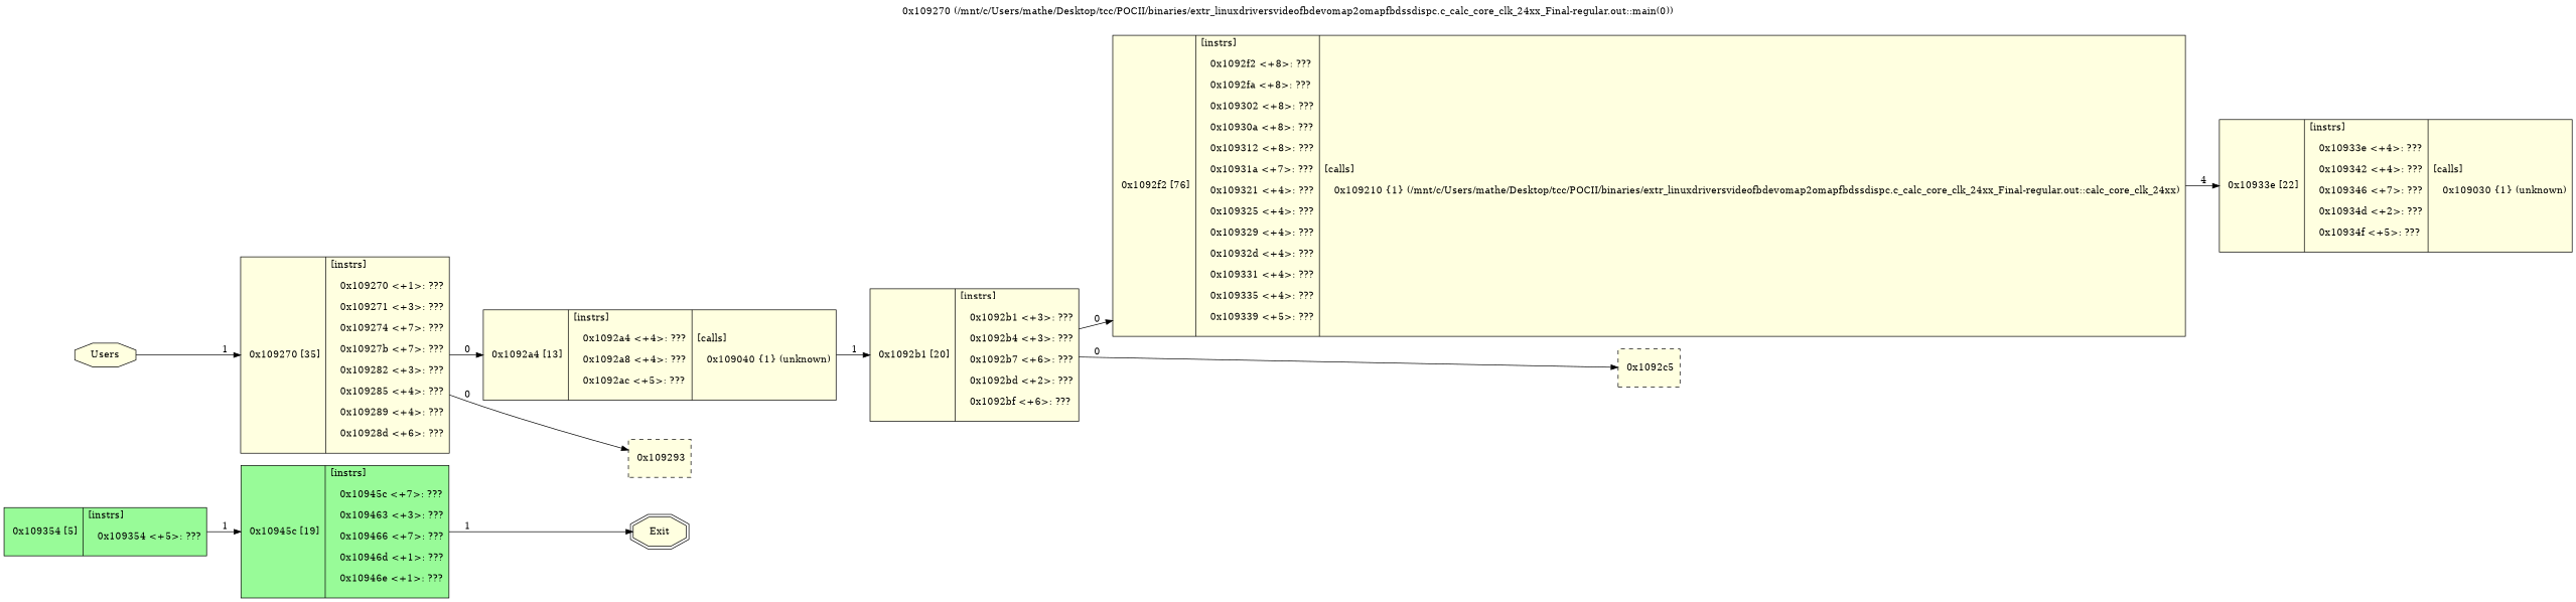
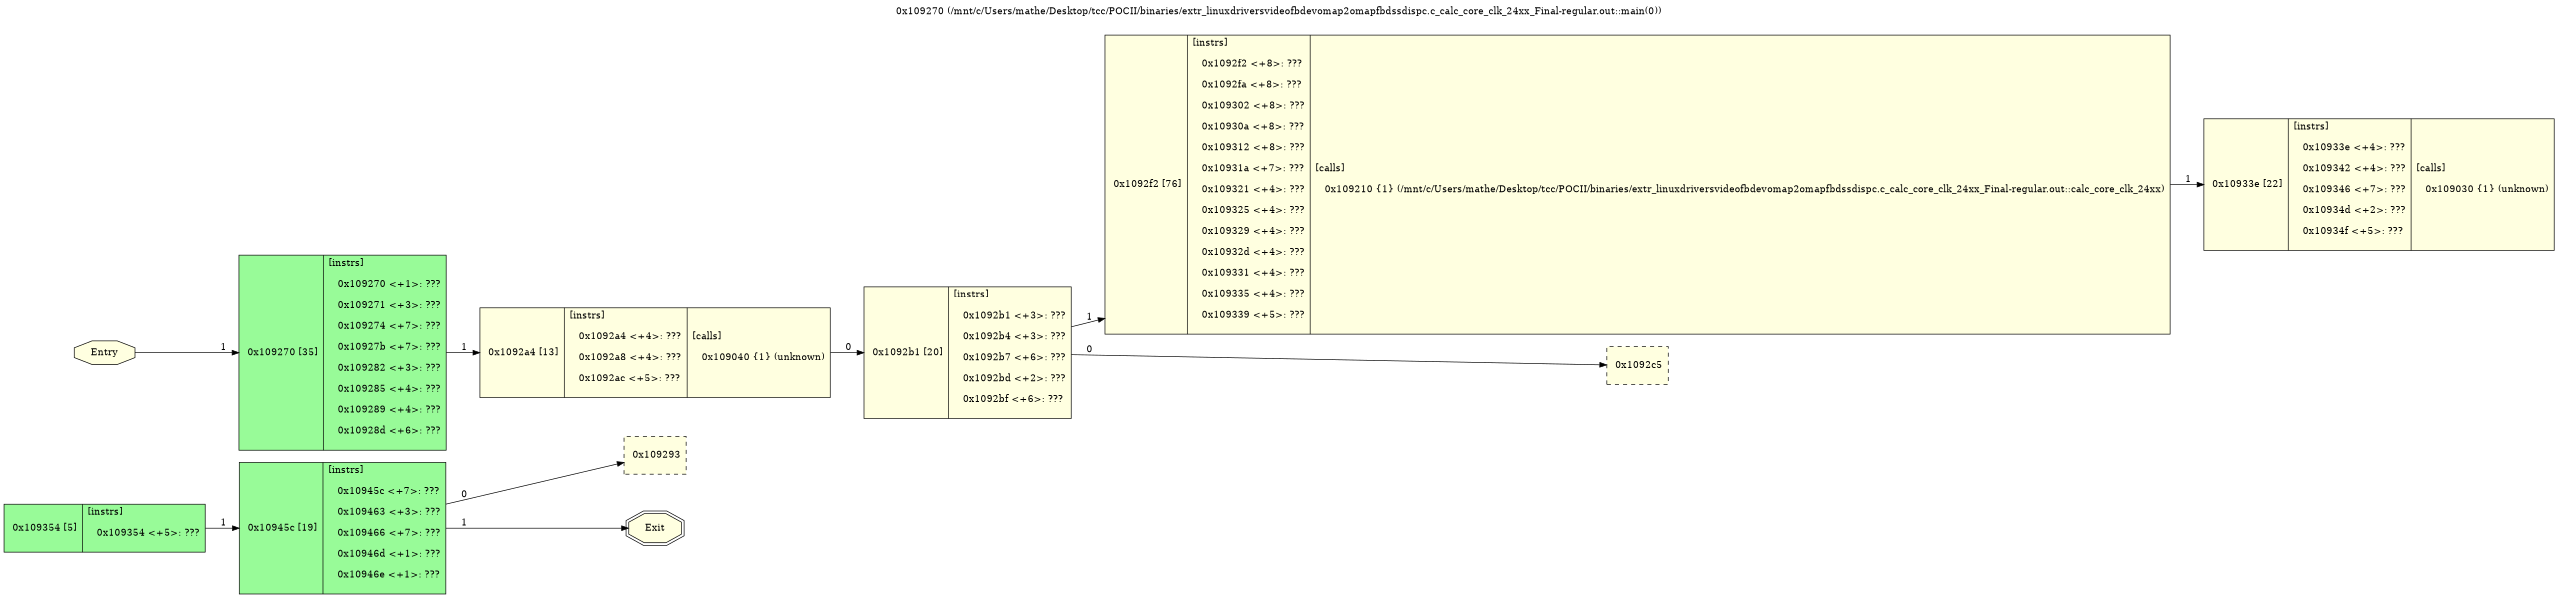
  digraph {
    label="0x109270 (/mnt/c/Users/mathe/Desktop/tcc/POCII/binaries/extr_linuxdriversvideofbdevomap2omapfbdssdispc.c_calc_core_clk_24xx_Final-regular.out::main(0))"
    labelloc=t
    rankdir=LR
    node [fillcolor=lightyellow shape=record style=filled]
-   Entry [height=0.3 shape=octagon width=0.3 label=Users]
-   n2 [label="{\n     0x109270 [35]\l\n     | [instrs]\l\n     &nbsp;&nbsp;0x109270 \<+1\>: ???\l\n     &nbsp;&nbsp;0x109271 \<+3\>: ???\l\n     &nbsp;&nbsp;0x109274 \<+7\>: ???\l\n     &nbsp;&nbsp;0x10927b \<+7\>: ???\l\n     &nbsp;&nbsp;0x109282 \<+3\>: ???\l\n     &nbsp;&nbsp;0x109285 \<+4\>: ???\l\n     &nbsp;&nbsp;0x109289 \<+4\>: ???\l\n     &nbsp;&nbsp;0x10928d \<+6\>: ???\l\n  }"]
+   Entry [height=0.3 shape=octagon width=0.3]
+   n2 [fillcolor=palegreen label="{\n     0x109270 [35]\l\n     | [instrs]\l\n     &nbsp;&nbsp;0x109270 \<+1\>: ???\l\n     &nbsp;&nbsp;0x109271 \<+3\>: ???\l\n     &nbsp;&nbsp;0x109274 \<+7\>: ???\l\n     &nbsp;&nbsp;0x10927b \<+7\>: ???\l\n     &nbsp;&nbsp;0x109282 \<+3\>: ???\l\n     &nbsp;&nbsp;0x109285 \<+4\>: ???\l\n     &nbsp;&nbsp;0x109289 \<+4\>: ???\l\n     &nbsp;&nbsp;0x10928d \<+6\>: ???\l\n  }"]
    n3 [label="{\n     0x1092a4 [13]\l\n     | [instrs]\l\n     &nbsp;&nbsp;0x1092a4 \<+4\>: ???\l\n     &nbsp;&nbsp;0x1092a8 \<+4\>: ???\l\n     &nbsp;&nbsp;0x1092ac \<+5\>: ???\l\n     | [calls]\l\n     &nbsp;&nbsp;0x109040 \{1\} (unknown)\l\n  }"]
    n4 [label="{\n     0x109293\l\n  }" style="dashed,filled"]
    n5 [label="{\n     0x1092b1 [20]\l\n     | [instrs]\l\n     &nbsp;&nbsp;0x1092b1 \<+3\>: ???\l\n     &nbsp;&nbsp;0x1092b4 \<+3\>: ???\l\n     &nbsp;&nbsp;0x1092b7 \<+6\>: ???\l\n     &nbsp;&nbsp;0x1092bd \<+2\>: ???\l\n     &nbsp;&nbsp;0x1092bf \<+6\>: ???\l\n  }"]
    n6 [label="{\n     0x1092f2 [76]\l\n     | [instrs]\l\n     &nbsp;&nbsp;0x1092f2 \<+8\>: ???\l\n     &nbsp;&nbsp;0x1092fa \<+8\>: ???\l\n     &nbsp;&nbsp;0x109302 \<+8\>: ???\l\n     &nbsp;&nbsp;0x10930a \<+8\>: ???\l\n     &nbsp;&nbsp;0x109312 \<+8\>: ???\l\n     &nbsp;&nbsp;0x10931a \<+7\>: ???\l\n     &nbsp;&nbsp;0x109321 \<+4\>: ???\l\n     &nbsp;&nbsp;0x109325 \<+4\>: ???\l\n     &nbsp;&nbsp;0x109329 \<+4\>: ???\l\n     &nbsp;&nbsp;0x10932d \<+4\>: ???\l\n     &nbsp;&nbsp;0x109331 \<+4\>: ???\l\n     &nbsp;&nbsp;0x109335 \<+4\>: ???\l\n     &nbsp;&nbsp;0x109339 \<+5\>: ???\l\n     | [calls]\l\n     &nbsp;&nbsp;0x109210 \{1\} (/mnt/c/Users/mathe/Desktop/tcc/POCII/binaries/extr_linuxdriversvideofbdevomap2omapfbdssdispc.c_calc_core_clk_24xx_Final-regular.out::calc_core_clk_24xx)\l\n  }"]
    n7 [label="{\n     0x1092c5\l\n  }" style="dashed,filled"]
    n8 [label="{\n     0x10933e [22]\l\n     | [instrs]\l\n     &nbsp;&nbsp;0x10933e \<+4\>: ???\l\n     &nbsp;&nbsp;0x109342 \<+4\>: ???\l\n     &nbsp;&nbsp;0x109346 \<+7\>: ???\l\n     &nbsp;&nbsp;0x10934d \<+2\>: ???\l\n     &nbsp;&nbsp;0x10934f \<+5\>: ???\l\n     | [calls]\l\n     &nbsp;&nbsp;0x109030 \{1\} (unknown)\l\n  }"]
    n9 [fillcolor=palegreen label="{\n     0x109354 [5]\l\n     | [instrs]\l\n     &nbsp;&nbsp;0x109354 \<+5\>: ???\l\n  }"]
    n10 [fillcolor=palegreen label="{\n     0x10945c [19]\l\n     | [instrs]\l\n     &nbsp;&nbsp;0x10945c \<+7\>: ???\l\n     &nbsp;&nbsp;0x109463 \<+3\>: ???\l\n     &nbsp;&nbsp;0x109466 \<+7\>: ???\l\n     &nbsp;&nbsp;0x10946d \<+1\>: ???\l\n     &nbsp;&nbsp;0x10946e \<+1\>: ???\l\n  }"]
    Exit [height=0.3 peripheries=2 shape=octagon width=0.3]
    Entry -> n2 [label=" 1"]
-   n2 -> n3 [label=" 0"]
-   n2 -> n4 [label=" 0"]
-   n3 -> n5 [label=" 1"]
-   n5 -> n6 [label=" 0"]
+   n2 -> n3 [label=" 1"]
+   n10 -> n4 [label=" 0"]
+   n3 -> n5 [label=" 0"]
+   n5 -> n6 [label=" 1"]
    n5 -> n7 [label=" 0"]
-   n6 -> n8 [label=" 4"]
+   n6 -> n8 [label=" 1"]
    n9 -> n10 [label=" 1"]
    n10 -> Exit [label=" 1"]
  }
